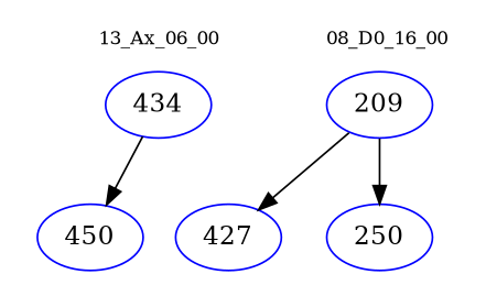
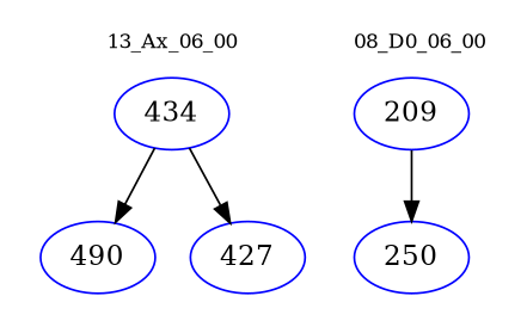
  digraph {
    node [color=blue]
    edge [color=black]
    n1 [label=434]
    n2 [label=427]
-   n3 [label=450]
+   n3 [label=490]
    n4 [label=209]
    n5 [label=250]
    subgraph cluster_1 {
      color=white
      fontsize=10
      label="13_Ax_06_00"
      n1
      n2
      n3
    }
    subgraph cluster_2 {
      color=white
      fontsize=10
-     label="08_D0_16_00"
+     label="08_D0_06_00"
      n4
      n5
    }
-   n4 -> n2
+   n1 -> n2
    n1 -> n3
    n4 -> n5
  }
